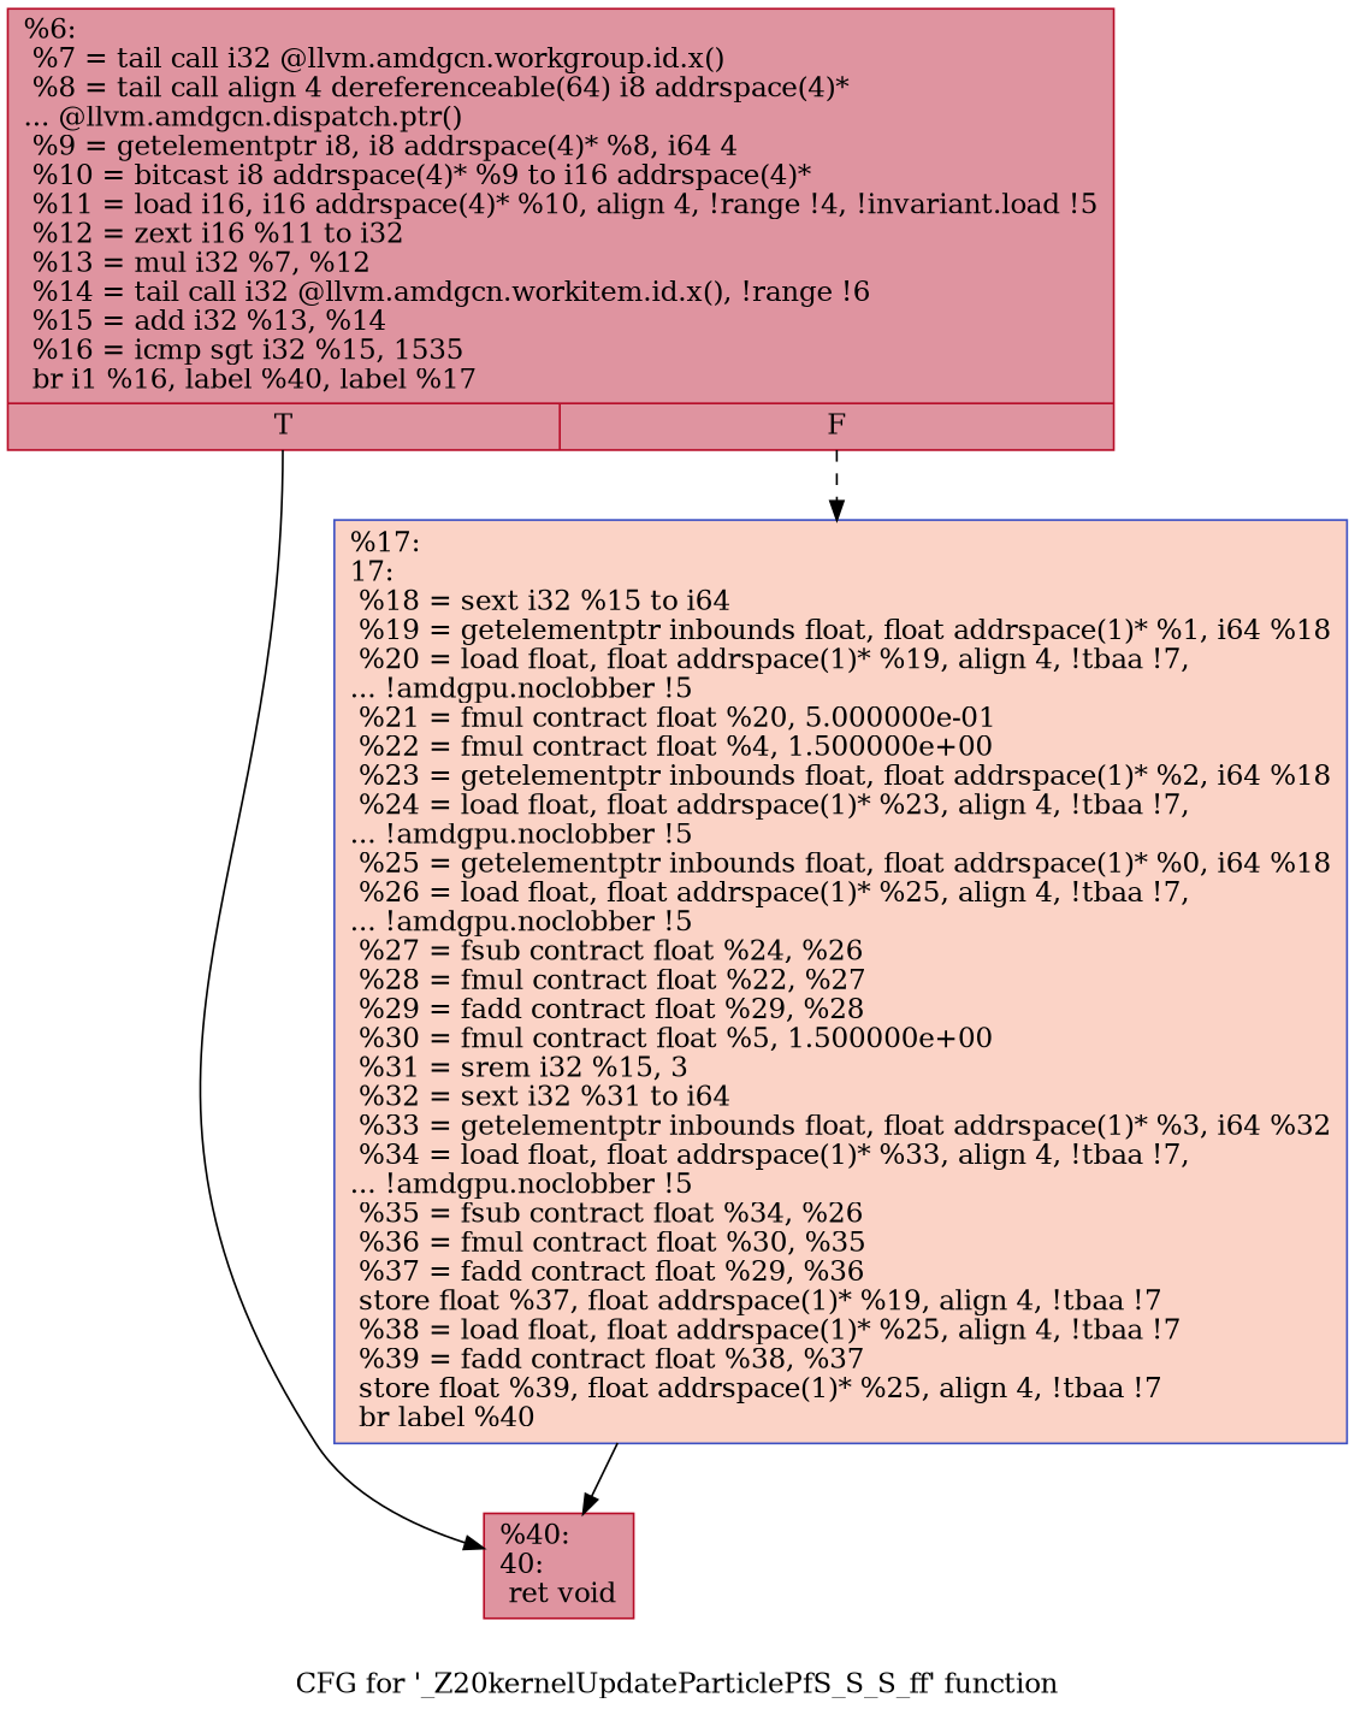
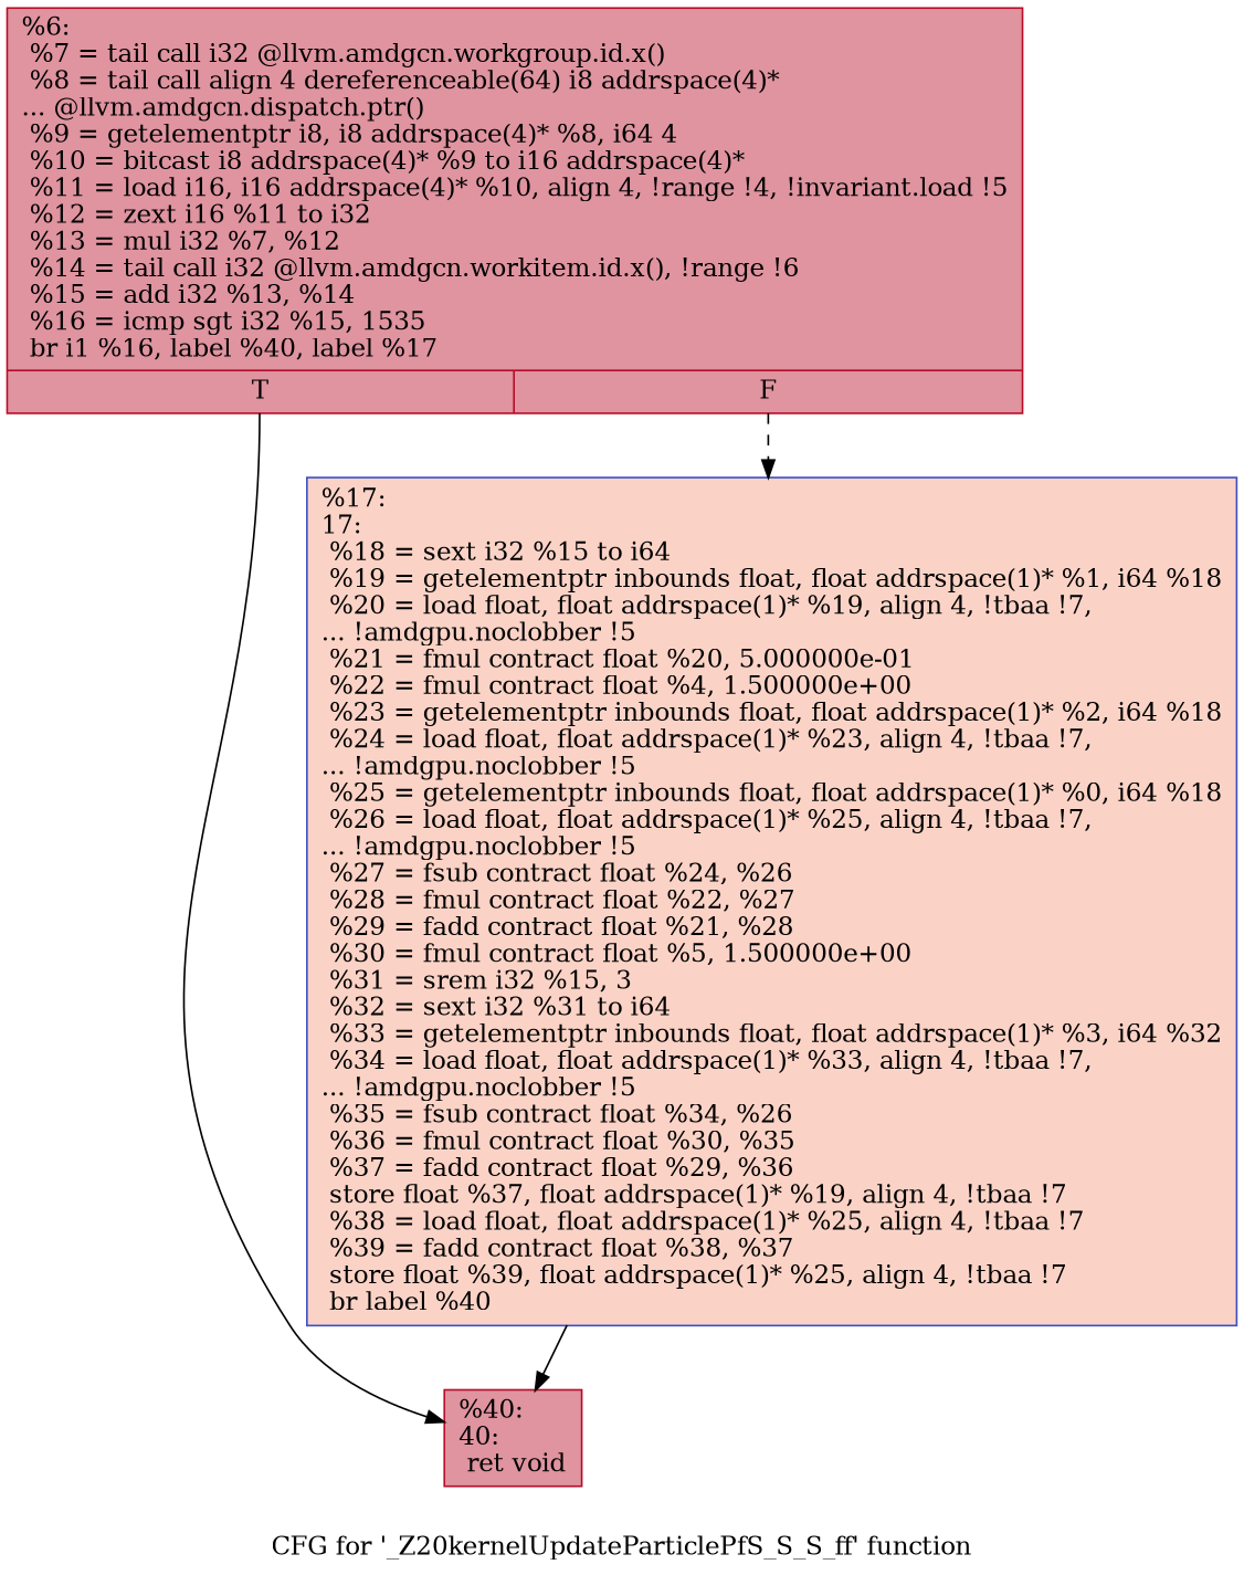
  digraph {
    label="CFG for '_Z20kernelUpdateParticlePfS_S_S_ff' function"
    node [color="#b70d28ff" fillcolor="#b70d2870" shape=record style=filled]
    edge [style=solid]
    n1 [label="{%6:\l  %7 = tail call i32 @llvm.amdgcn.workgroup.id.x()\l  %8 = tail call align 4 dereferenceable(64) i8 addrspace(4)*\l... @llvm.amdgcn.dispatch.ptr()\l  %9 = getelementptr i8, i8 addrspace(4)* %8, i64 4\l  %10 = bitcast i8 addrspace(4)* %9 to i16 addrspace(4)*\l  %11 = load i16, i16 addrspace(4)* %10, align 4, !range !4, !invariant.load !5\l  %12 = zext i16 %11 to i32\l  %13 = mul i32 %7, %12\l  %14 = tail call i32 @llvm.amdgcn.workitem.id.x(), !range !6\l  %15 = add i32 %13, %14\l  %16 = icmp sgt i32 %15, 1535\l  br i1 %16, label %40, label %17\l|{<s0>T|<s1>F}}"]
    n2 [label="{%40:\l40:                                               \l  ret void\l}"]
-   n3 [color="#3d50c3ff" fillcolor="#f59c7d70" label="{%17:\l17:                                               \l  %18 = sext i32 %15 to i64\l  %19 = getelementptr inbounds float, float addrspace(1)* %1, i64 %18\l  %20 = load float, float addrspace(1)* %19, align 4, !tbaa !7,\l... !amdgpu.noclobber !5\l  %21 = fmul contract float %20, 5.000000e-01\l  %22 = fmul contract float %4, 1.500000e+00\l  %23 = getelementptr inbounds float, float addrspace(1)* %2, i64 %18\l  %24 = load float, float addrspace(1)* %23, align 4, !tbaa !7,\l... !amdgpu.noclobber !5\l  %25 = getelementptr inbounds float, float addrspace(1)* %0, i64 %18\l  %26 = load float, float addrspace(1)* %25, align 4, !tbaa !7,\l... !amdgpu.noclobber !5\l  %27 = fsub contract float %24, %26\l  %28 = fmul contract float %22, %27\l  %29 = fadd contract float %29, %28\l  %30 = fmul contract float %5, 1.500000e+00\l  %31 = srem i32 %15, 3\l  %32 = sext i32 %31 to i64\l  %33 = getelementptr inbounds float, float addrspace(1)* %3, i64 %32\l  %34 = load float, float addrspace(1)* %33, align 4, !tbaa !7,\l... !amdgpu.noclobber !5\l  %35 = fsub contract float %34, %26\l  %36 = fmul contract float %30, %35\l  %37 = fadd contract float %29, %36\l  store float %37, float addrspace(1)* %19, align 4, !tbaa !7\l  %38 = load float, float addrspace(1)* %25, align 4, !tbaa !7\l  %39 = fadd contract float %38, %37\l  store float %39, float addrspace(1)* %25, align 4, !tbaa !7\l  br label %40\l}"]
+   n3 [color="#3d50c3ff" fillcolor="#f59c7d70" label="{%17:\l17:                                               \l  %18 = sext i32 %15 to i64\l  %19 = getelementptr inbounds float, float addrspace(1)* %1, i64 %18\l  %20 = load float, float addrspace(1)* %19, align 4, !tbaa !7,\l... !amdgpu.noclobber !5\l  %21 = fmul contract float %20, 5.000000e-01\l  %22 = fmul contract float %4, 1.500000e+00\l  %23 = getelementptr inbounds float, float addrspace(1)* %2, i64 %18\l  %24 = load float, float addrspace(1)* %23, align 4, !tbaa !7,\l... !amdgpu.noclobber !5\l  %25 = getelementptr inbounds float, float addrspace(1)* %0, i64 %18\l  %26 = load float, float addrspace(1)* %25, align 4, !tbaa !7,\l... !amdgpu.noclobber !5\l  %27 = fsub contract float %24, %26\l  %28 = fmul contract float %22, %27\l  %29 = fadd contract float %21, %28\l  %30 = fmul contract float %5, 1.500000e+00\l  %31 = srem i32 %15, 3\l  %32 = sext i32 %31 to i64\l  %33 = getelementptr inbounds float, float addrspace(1)* %3, i64 %32\l  %34 = load float, float addrspace(1)* %33, align 4, !tbaa !7,\l... !amdgpu.noclobber !5\l  %35 = fsub contract float %34, %26\l  %36 = fmul contract float %30, %35\l  %37 = fadd contract float %29, %36\l  store float %37, float addrspace(1)* %19, align 4, !tbaa !7\l  %38 = load float, float addrspace(1)* %25, align 4, !tbaa !7\l  %39 = fadd contract float %38, %37\l  store float %39, float addrspace(1)* %25, align 4, !tbaa !7\l  br label %40\l}"]
    n1 -> n2 [tailport=s0]
    n1 -> n3 [tailport=s1 style=dashed]
    n3 -> n2
  }
